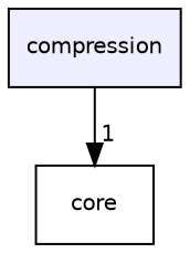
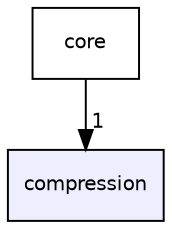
  digraph {
    compound=true
    fontname="DejaVu Sans"
    node [fontname="DejaVu Sans" fontsize=10 shape=box]
    n1 [fillcolor="#eeeeff" label=compression pencolor=black style=filled]
    n2 [label=core]
-   n1 -> n2 [headlabel=1 labeldistance=1.5 labelfontname=Helvetica labelfontsize=10 fontname="DejaVu Sans"]
+   n2 -> n1 [headlabel=1 labeldistance=1.5 labelfontname=Helvetica labelfontsize=10 fontname="DejaVu Sans"]
  }
